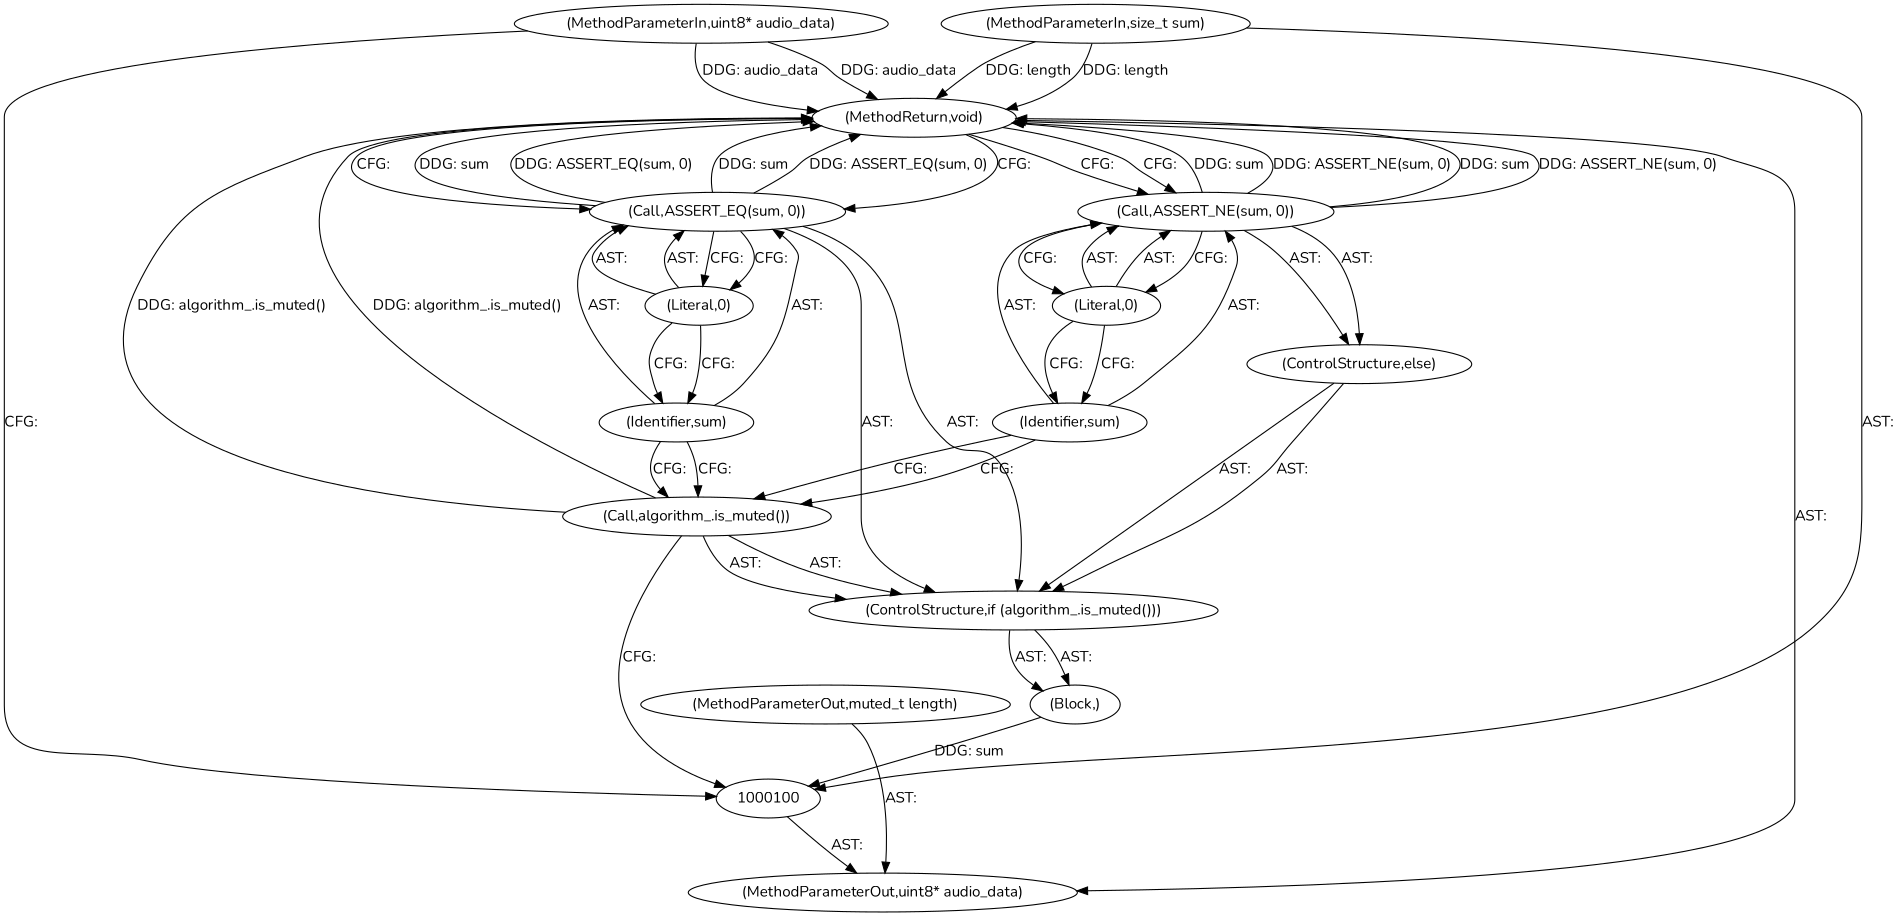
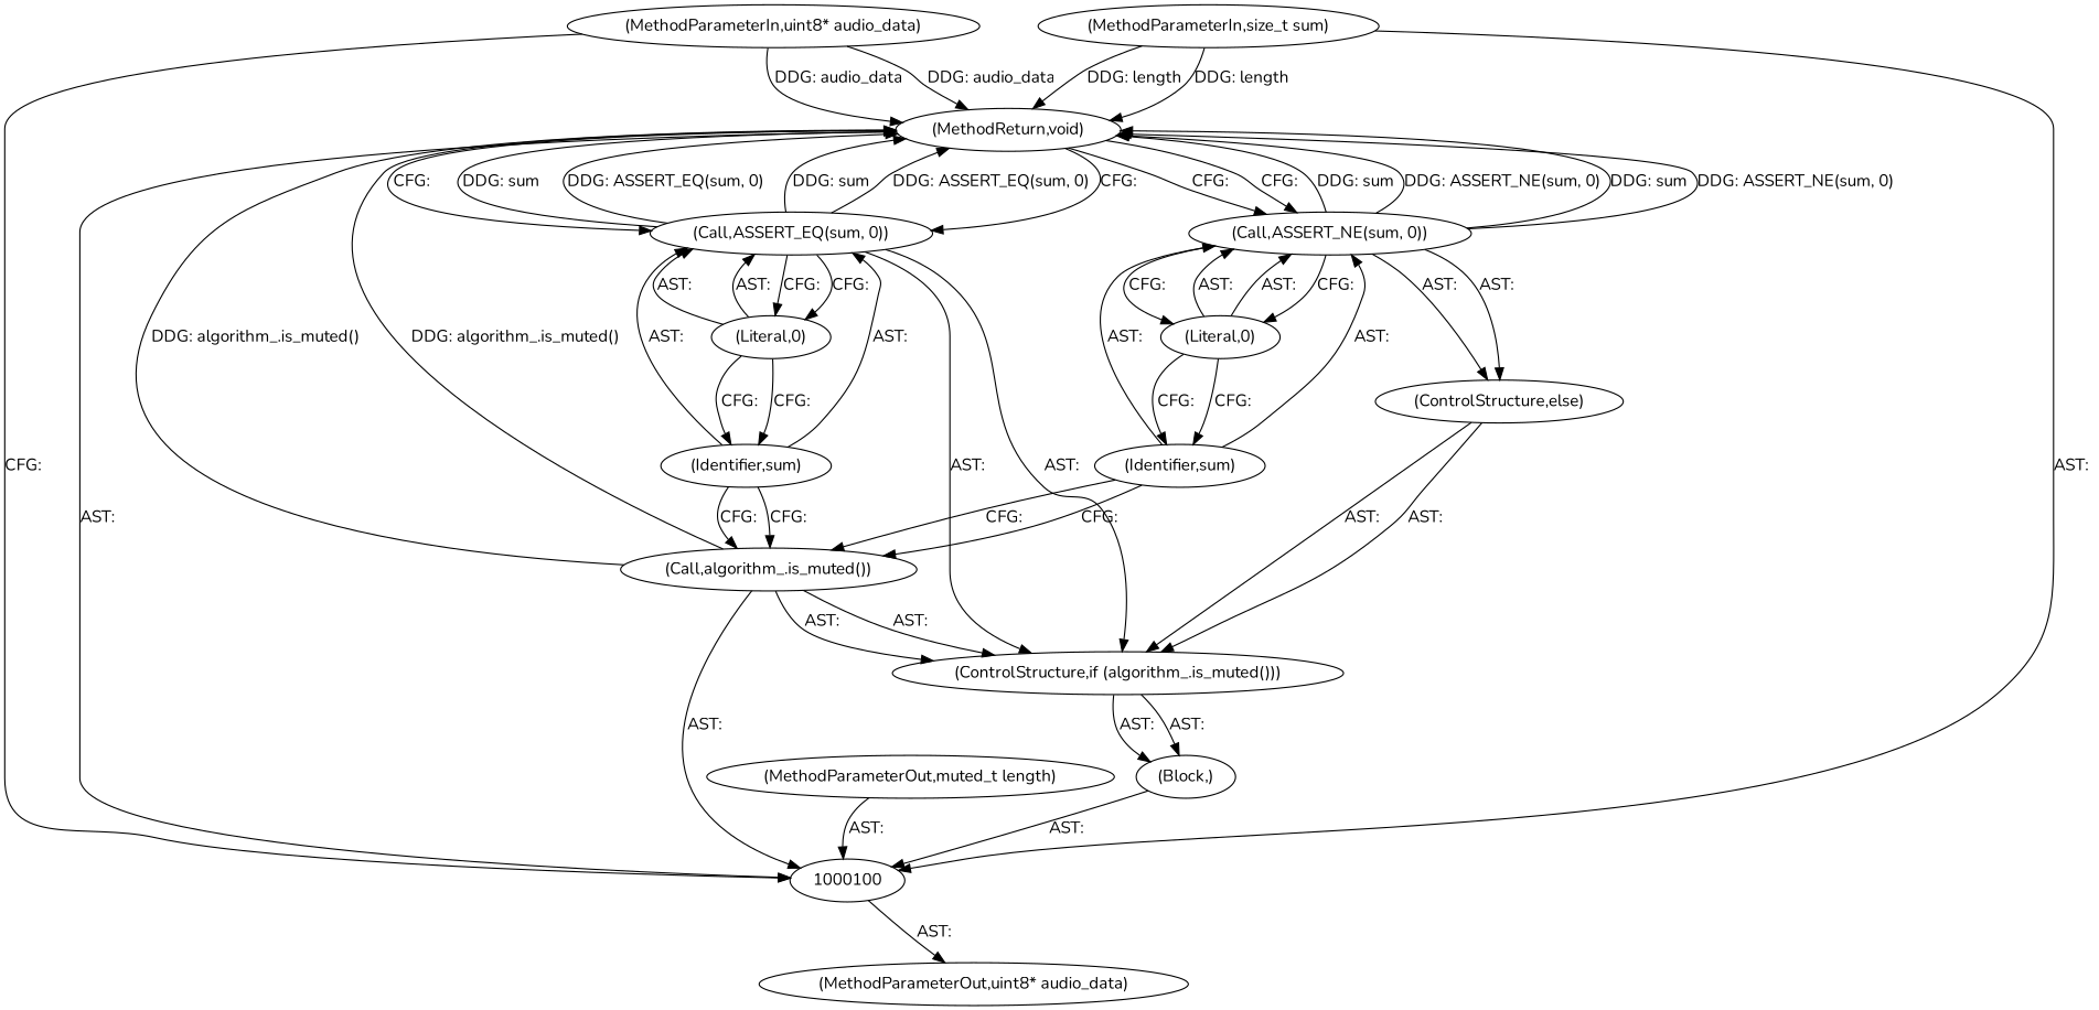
  digraph {
    fontname=Nunito
    node [fontname=Nunito]
    edge [fontname=Nunito]
    n1 [label="(MethodReturn,void)"]
    n2 [label="(Call,ASSERT_EQ(sum, 0))"]
    n3 [label="(Call,ASSERT_NE(sum, 0))"]
    1000100
    n5 [label="(ControlStructure,if (algorithm_.is_muted()))"]
    n6 [label="(Literal,0)"]
    n7 [label="(ControlStructure,else)"]
    n8 [label="(Literal,0)"]
    n9 [label="(MethodParameterOut,uint8* audio_data)"]
    n10 [label="(MethodParameterIn,uint8* audio_data)"]
    n11 [label="(MethodParameterIn,size_t sum)"]
    n12 [label="(MethodParameterOut,muted_t length)"]
    n13 [label="(Block,)"]
    n14 [label="(Call,algorithm_.is_muted())"]
    n15 [label="(Identifier,sum)"]
    n16 [label="(Identifier,sum)"]
    n1 -> n2 [label="CFG: "]
    n1 -> n2 [label="CFG: "]
    n1 -> n3 [label="CFG: "]
    n1 -> n3 [label="CFG: "]
-   n1 -> n9 [label="AST: "]
+   n1 -> 1000100 [label="AST: "]
    n2 -> n1 [label="DDG: sum"]
    n2 -> n1 [label="DDG: ASSERT_EQ(sum, 0)"]
    n2 -> n1 [label="DDG: sum"]
    n2 -> n1 [label="DDG: ASSERT_EQ(sum, 0)"]
    n2 -> n5 [label="AST: "]
    n2 -> n5 [label="AST: "]
    n2 -> n6 [label="CFG: "]
    n2 -> n6 [label="CFG: "]
    n3 -> n1 [label="DDG: sum"]
    n3 -> n1 [label="DDG: ASSERT_NE(sum, 0)"]
    n3 -> n1 [label="DDG: sum"]
    n3 -> n1 [label="DDG: ASSERT_NE(sum, 0)"]
    n3 -> n7 [label="AST: "]
    n3 -> n7 [label="AST: "]
    n3 -> n8 [label="CFG: "]
    n3 -> n8 [label="CFG: "]
    1000100 -> n9 [label="AST: "]
    n5 -> n13 [label="AST: "]
    n5 -> n13 [label="AST: "]
    n6 -> n2 [label="AST: "]
    n6 -> n2 [label="AST: "]
    n6 -> n15 [label="CFG: "]
    n6 -> n15 [label="CFG: "]
    n7 -> n5 [label="AST: "]
    n7 -> n5 [label="AST: "]
    n8 -> n3 [label="AST: "]
    n8 -> n3 [label="AST: "]
    n8 -> n16 [label="CFG: "]
    n8 -> n16 [label="CFG: "]
    n10 -> n1 [label="DDG: audio_data"]
    n10 -> n1 [label="DDG: audio_data"]
    n10 -> 1000100 [label="CFG: "]
    n11 -> n1 [label="DDG: length"]
    n11 -> n1 [label="DDG: length"]
    n11 -> 1000100 [label="AST: "]
-   n12 -> n9 [label="AST: "]
-   n13 -> 1000100 [label="DDG: sum"]
+   n12 -> 1000100 [label="AST: "]
+   n13 -> 1000100 [label="AST: "]
    n14 -> n1 [label="DDG: algorithm_.is_muted()"]
    n14 -> n1 [label="DDG: algorithm_.is_muted()"]
-   n14 -> 1000100 [label="CFG: "]
+   n14 -> 1000100 [label="AST: "]
    n14 -> n5 [label="AST: "]
    n14 -> n5 [label="AST: "]
    n15 -> n2 [label="AST: "]
    n15 -> n2 [label="AST: "]
    n15 -> n14 [label="CFG: "]
    n15 -> n14 [label="CFG: "]
    n16 -> n3 [label="AST: "]
    n16 -> n3 [label="AST: "]
    n16 -> n14 [label="CFG: "]
    n16 -> n14 [label="CFG: "]
  }
